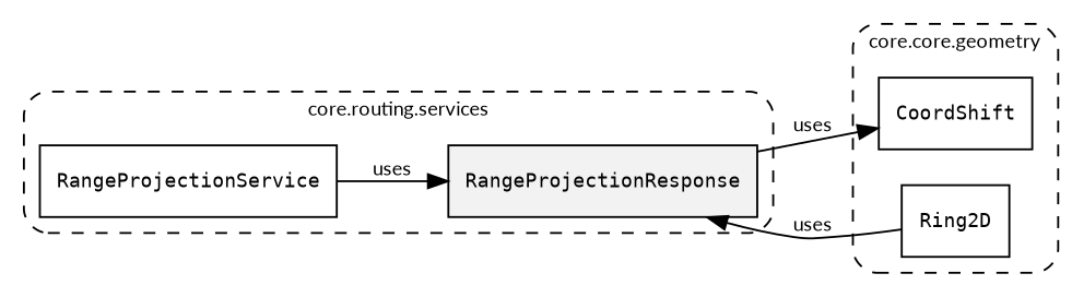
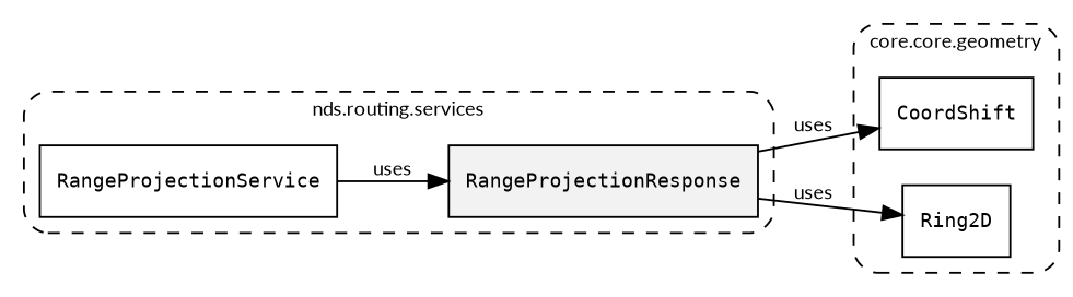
  digraph {
    fontname=Lato
    fontsize=10
    rankdir=LR
    node [fontname=Lato fontsize=10 shape=box]
    edge [fontname=Lato fontsize=10]
    n1 [fillcolor="#0000000D" label=<<font face="monospace"><table align="center" border="0" cellspacing="0" cellpadding="0"><tr><td href="../../../content/packages/nds.routing.services.html#Structure-RangeProjectionResponse" title="Structure defined in nds.routing.services">RangeProjectionResponse</td></tr></table></font>> style=filled]
    n2 [label=<<font face="monospace"><table align="center" border="0" cellspacing="0" cellpadding="0"><tr><td href="../../../content/packages/nds.routing.services.html#Service-RangeProjectionService" title="Service defined in nds.routing.services">RangeProjectionService</td></tr></table></font>>]
    n3 [label=<<font face="monospace"><table align="center" border="0" cellspacing="0" cellpadding="0"><tr><td href="../../../content/packages/nds.core.geometry.html#Subtype-CoordShift" title="Subtype defined in nds.core.geometry">CoordShift</td></tr></table></font>>]
    n4 [label=<<font face="monospace"><table align="center" border="0" cellspacing="0" cellpadding="0"><tr><td href="../../../content/packages/nds.core.geometry.html#Subtype-Ring2D" title="Subtype defined in nds.core.geometry">Ring2D</td></tr></table></font>>]
    subgraph cluster_1 {
-     label="core.routing.services"
+     label="nds.routing.services"
      style="dashed, rounded"
      n1
      n2
    }
    subgraph cluster_2 {
      label="core.core.geometry"
      style="dashed, rounded"
      n3
      n4
    }
    n1 -> n3 [label=uses]
-   n4 -> n1 [label=uses]
+   n1 -> n4 [label=uses]
    n2 -> n1 [label=uses]
  }
